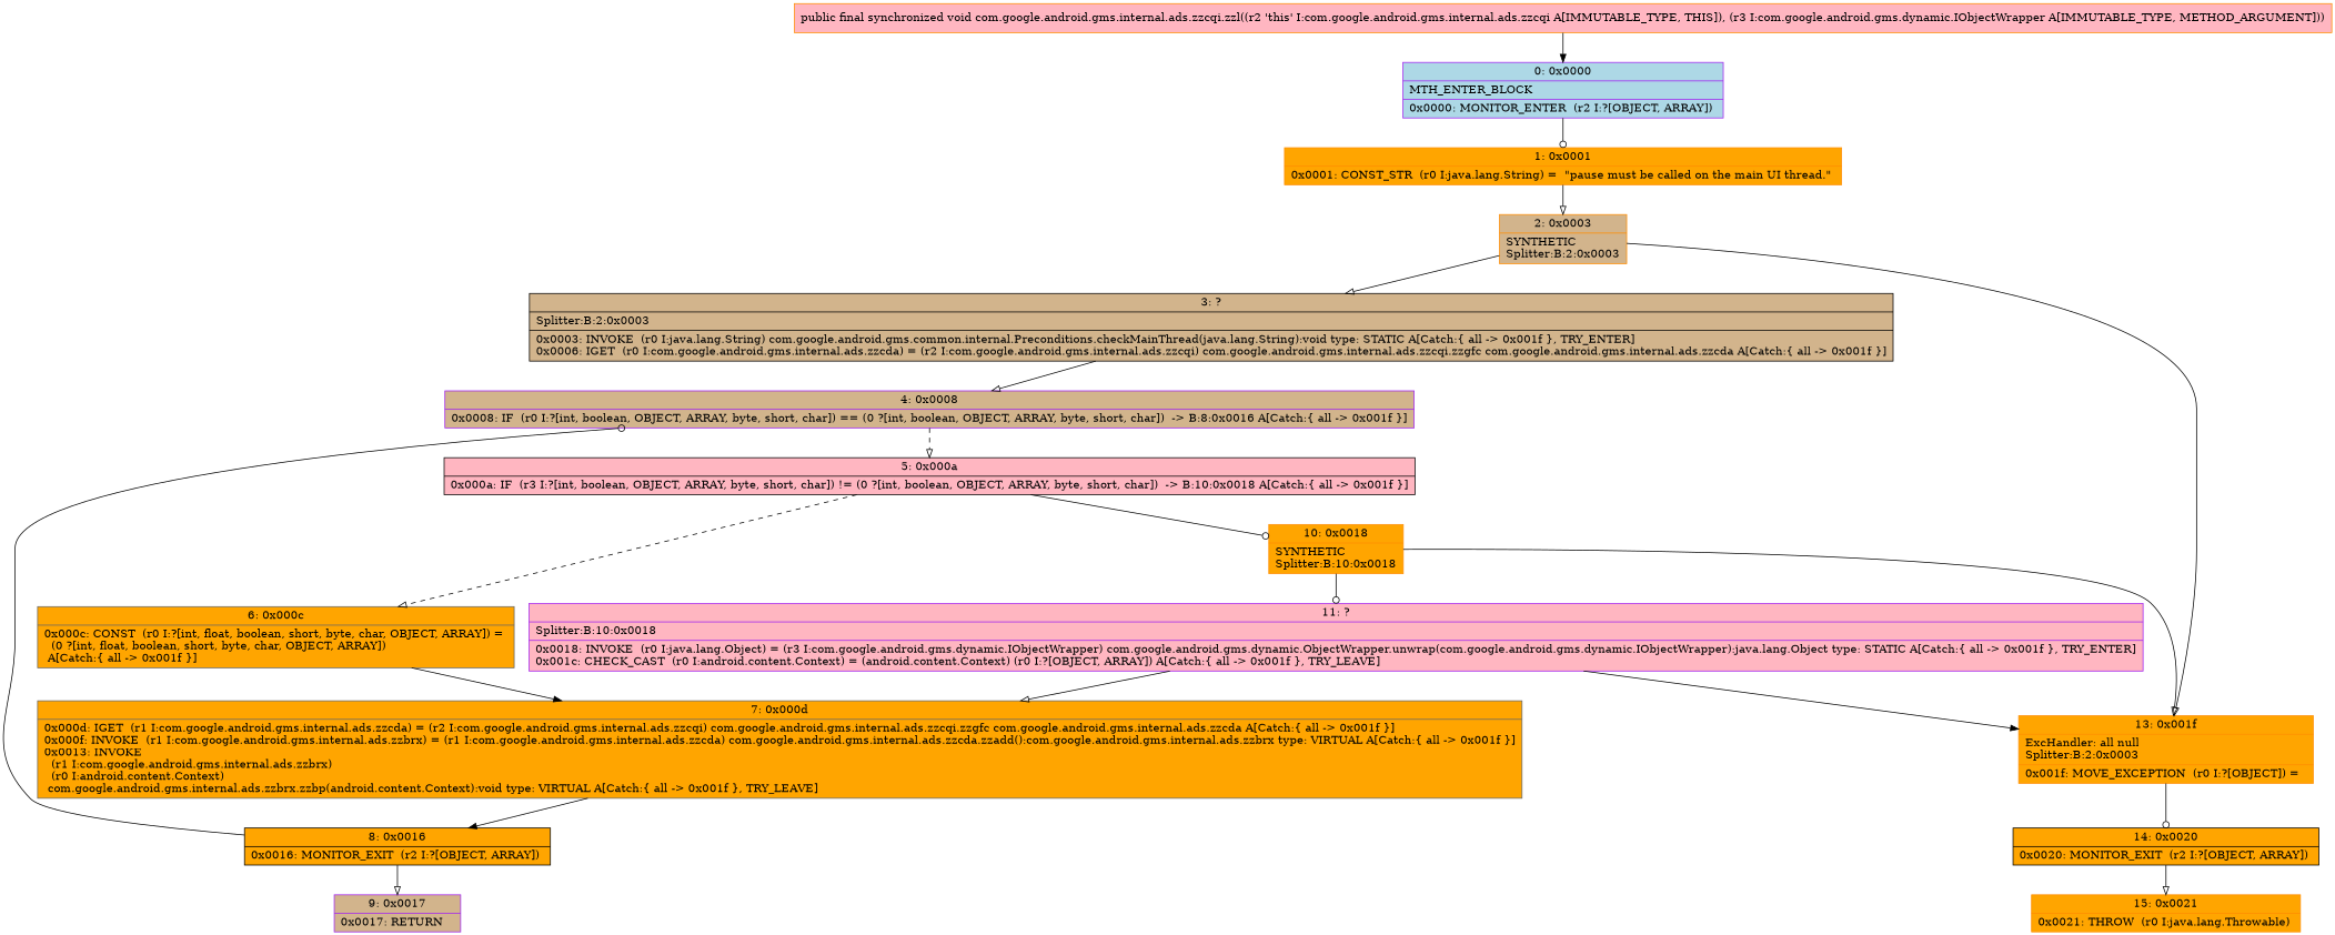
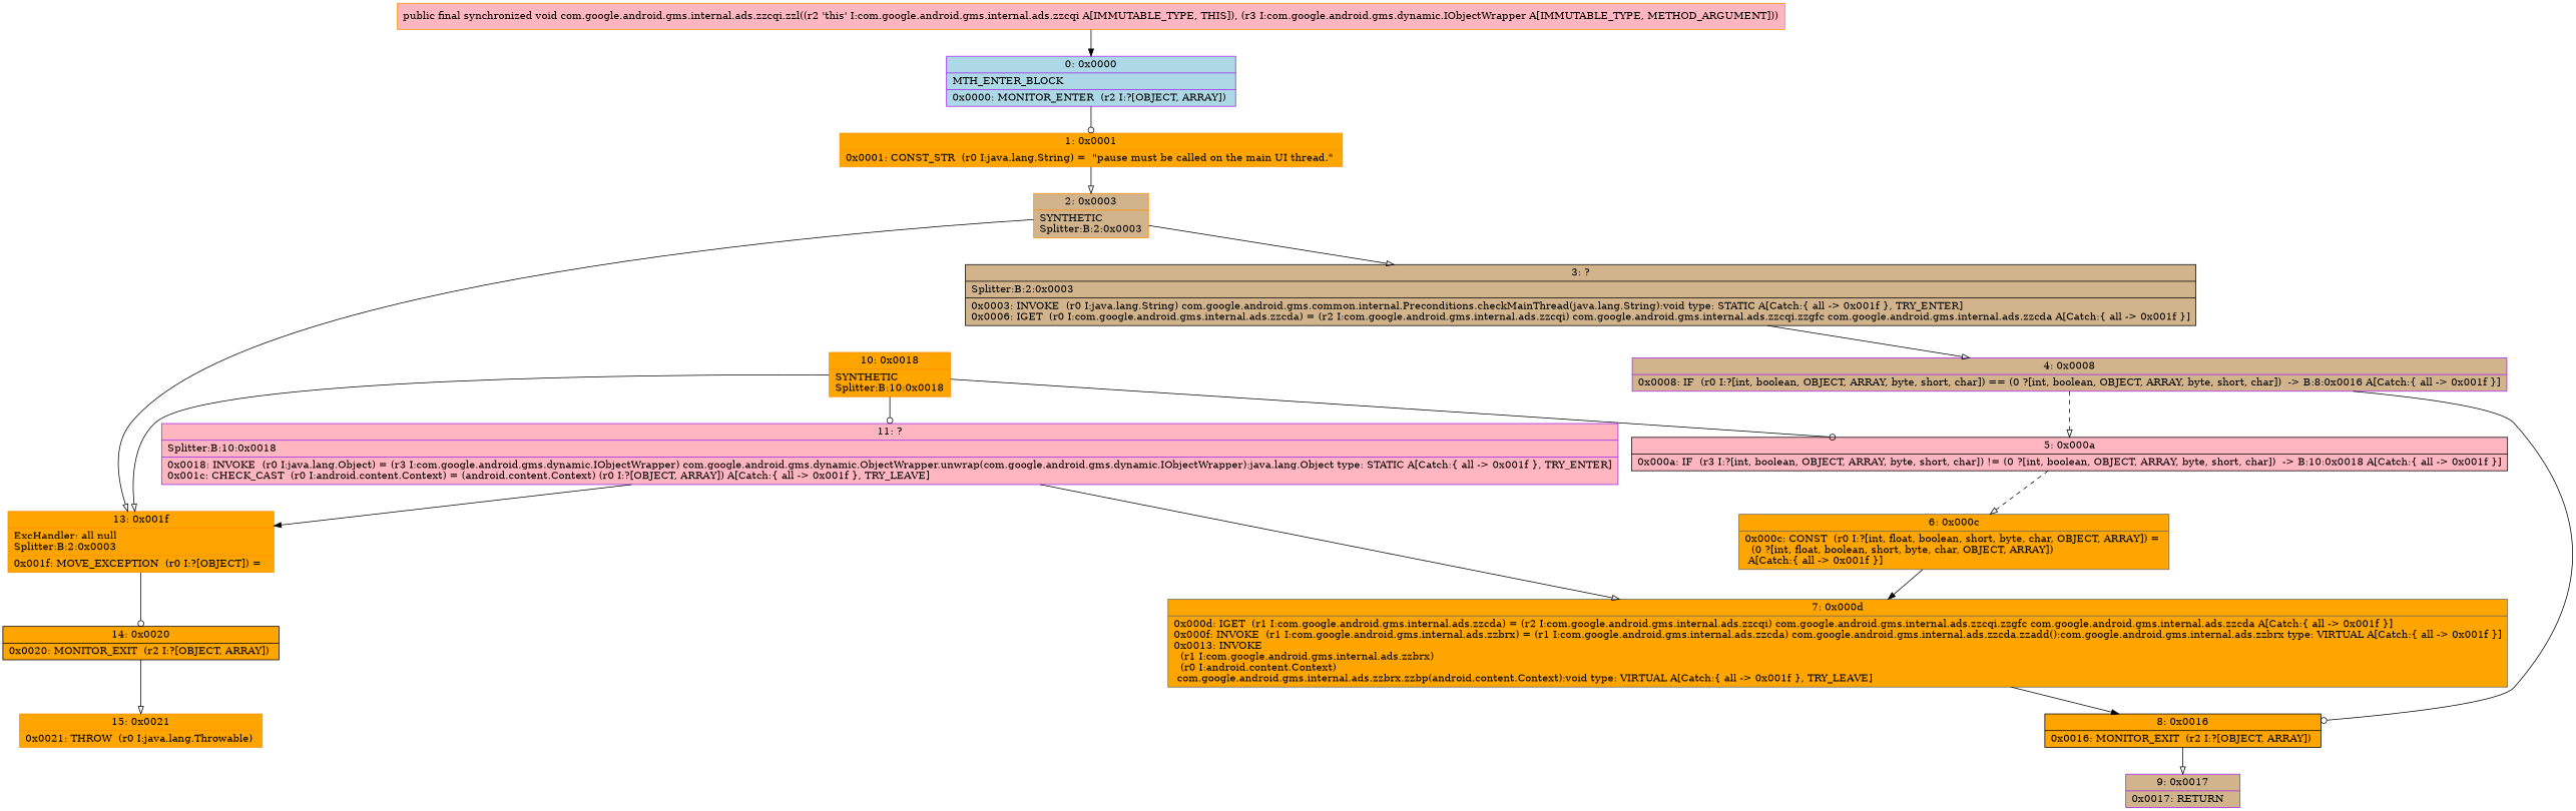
  digraph {
    node [color=darkorange fillcolor=orange shape=record style=filled]
    edge [arrowhead=onormal]
    n1 [color=purple fillcolor=lightblue label="{0\:\ 0x0000|MTH_ENTER_BLOCK\l|0x0000: MONITOR_ENTER  (r2 I:?[OBJECT, ARRAY]) \l}"]
    n2 [label="{1\:\ 0x0001|0x0001: CONST_STR  (r0 I:java.lang.String) =  \"pause must be called on the main UI thread.\" \l}"]
    n3 [fillcolor=tan label="{2\:\ 0x0003|SYNTHETIC\lSplitter:B:2:0x0003\l}"]
    n4 [color=black fillcolor=tan label="{3\:\ ?|Splitter:B:2:0x0003\l|0x0003: INVOKE  (r0 I:java.lang.String) com.google.android.gms.common.internal.Preconditions.checkMainThread(java.lang.String):void type: STATIC A[Catch:\{ all \-\> 0x001f \}, TRY_ENTER]\l0x0006: IGET  (r0 I:com.google.android.gms.internal.ads.zzcda) = (r2 I:com.google.android.gms.internal.ads.zzcqi) com.google.android.gms.internal.ads.zzcqi.zzgfc com.google.android.gms.internal.ads.zzcda A[Catch:\{ all \-\> 0x001f \}]\l}"]
    n5 [label="{13\:\ 0x001f|ExcHandler: all null\lSplitter:B:2:0x0003\l|0x001f: MOVE_EXCEPTION  (r0 I:?[OBJECT]) =  \l}"]
    n6 [color=purple fillcolor=tan label="{4\:\ 0x0008|0x0008: IF  (r0 I:?[int, boolean, OBJECT, ARRAY, byte, short, char]) == (0 ?[int, boolean, OBJECT, ARRAY, byte, short, char])  \-\> B:8:0x0016 A[Catch:\{ all \-\> 0x001f \}]\l}"]
    n7 [color=black label="{14\:\ 0x0020|0x0020: MONITOR_EXIT  (r2 I:?[OBJECT, ARRAY]) \l}"]
    n8 [color=black fillcolor=lightpink label="{5\:\ 0x000a|0x000a: IF  (r3 I:?[int, boolean, OBJECT, ARRAY, byte, short, char]) != (0 ?[int, boolean, OBJECT, ARRAY, byte, short, char])  \-\> B:10:0x0018 A[Catch:\{ all \-\> 0x001f \}]\l}"]
    n9 [color=black label="{8\:\ 0x0016|0x0016: MONITOR_EXIT  (r2 I:?[OBJECT, ARRAY]) \l}"]
    n10 [color=gray40 label="{6\:\ 0x000c|0x000c: CONST  (r0 I:?[int, float, boolean, short, byte, char, OBJECT, ARRAY]) = \l  (0 ?[int, float, boolean, short, byte, char, OBJECT, ARRAY])\l A[Catch:\{ all \-\> 0x001f \}]\l}"]
    n11 [label="{10\:\ 0x0018|SYNTHETIC\lSplitter:B:10:0x0018\l}"]
    n12 [color=purple fillcolor=tan label="{9\:\ 0x0017|0x0017: RETURN   \l}"]
    n13 [color=gray40 label="{7\:\ 0x000d|0x000d: IGET  (r1 I:com.google.android.gms.internal.ads.zzcda) = (r2 I:com.google.android.gms.internal.ads.zzcqi) com.google.android.gms.internal.ads.zzcqi.zzgfc com.google.android.gms.internal.ads.zzcda A[Catch:\{ all \-\> 0x001f \}]\l0x000f: INVOKE  (r1 I:com.google.android.gms.internal.ads.zzbrx) = (r1 I:com.google.android.gms.internal.ads.zzcda) com.google.android.gms.internal.ads.zzcda.zzadd():com.google.android.gms.internal.ads.zzbrx type: VIRTUAL A[Catch:\{ all \-\> 0x001f \}]\l0x0013: INVOKE  \l  (r1 I:com.google.android.gms.internal.ads.zzbrx)\l  (r0 I:android.content.Context)\l com.google.android.gms.internal.ads.zzbrx.zzbp(android.content.Context):void type: VIRTUAL A[Catch:\{ all \-\> 0x001f \}, TRY_LEAVE]\l}"]
    n14 [color=purple fillcolor=lightpink label="{11\:\ ?|Splitter:B:10:0x0018\l|0x0018: INVOKE  (r0 I:java.lang.Object) = (r3 I:com.google.android.gms.dynamic.IObjectWrapper) com.google.android.gms.dynamic.ObjectWrapper.unwrap(com.google.android.gms.dynamic.IObjectWrapper):java.lang.Object type: STATIC A[Catch:\{ all \-\> 0x001f \}, TRY_ENTER]\l0x001c: CHECK_CAST  (r0 I:android.content.Context) = (android.content.Context) (r0 I:?[OBJECT, ARRAY]) A[Catch:\{ all \-\> 0x001f \}, TRY_LEAVE]\l}"]
    n15 [label="{15\:\ 0x0021|0x0021: THROW  (r0 I:java.lang.Throwable) \l}"]
    n16 [fillcolor=lightpink label="{public final synchronized void com.google.android.gms.internal.ads.zzcqi.zzl((r2 'this' I:com.google.android.gms.internal.ads.zzcqi A[IMMUTABLE_TYPE, THIS]), (r3 I:com.google.android.gms.dynamic.IObjectWrapper A[IMMUTABLE_TYPE, METHOD_ARGUMENT])) }"]
    n1 -> n2 [arrowhead=odot]
    n2 -> n3
    n3 -> n4
    n3 -> n5
    n4 -> n6
    n5 -> n7 [arrowhead=odot]
    n6 -> n8 [style=dashed]
-   n9 -> n6 [arrowhead=odot]
+   n6 -> n9 [arrowhead=odot]
    n7 -> n15
    n8 -> n10 [style=dashed]
-   n8 -> n11 [arrowhead=odot]
+   n11 -> n8 [arrowhead=odot]
    n9 -> n12
    n10 -> n13 [arrowhead=normal]
    n11 -> n5
    n11 -> n14 [arrowhead=odot]
    n13 -> n9 [arrowhead=normal]
    n14 -> n5 [arrowhead=normal]
    n14 -> n13
    n16 -> n1 [arrowhead=normal]
  }
